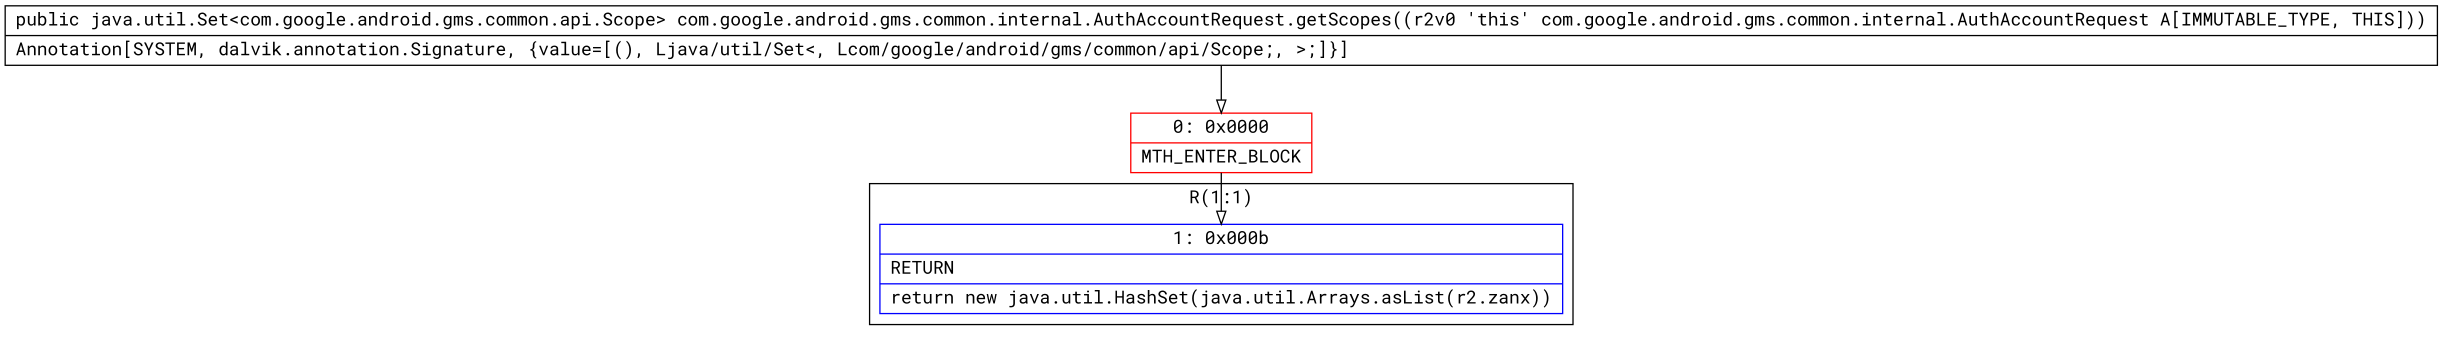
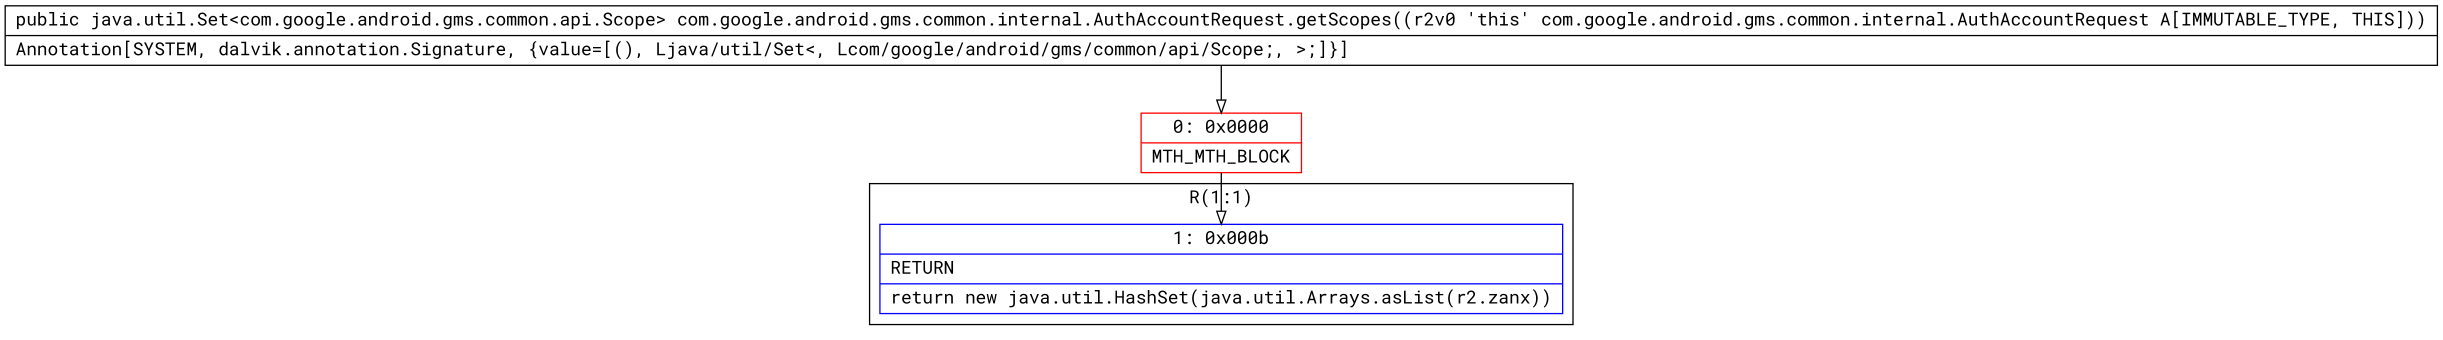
  digraph {
    fontname="Roboto Mono"
    node [shape=record fontname="Roboto Mono"]
    edge [arrowhead=onormal fontname="Roboto Mono"]
    n1 [color=blue label="{1\:\ 0x000b|RETURN\l|return new java.util.HashSet(java.util.Arrays.asList(r2.zanx))\l}"]
-   n2 [color=red label="{0\:\ 0x0000|MTH_ENTER_BLOCK\l}"]
+   n2 [color=red label="{0\:\ 0x0000|MTH_MTH_BLOCK\l}"]
    n3 [label="{public java.util.Set\<com.google.android.gms.common.api.Scope\> com.google.android.gms.common.internal.AuthAccountRequest.getScopes((r2v0 'this' com.google.android.gms.common.internal.AuthAccountRequest A[IMMUTABLE_TYPE, THIS]))  | Annotation[SYSTEM, dalvik.annotation.Signature, \{value=[(), Ljava\/util\/Set\<, Lcom\/google\/android\/gms\/common\/api\/Scope;, \>;]\}]\l}"]
    subgraph cluster_1 {
      label="R(1:1)"
      n1
    }
    n2 -> n1
    n3 -> n2
  }
